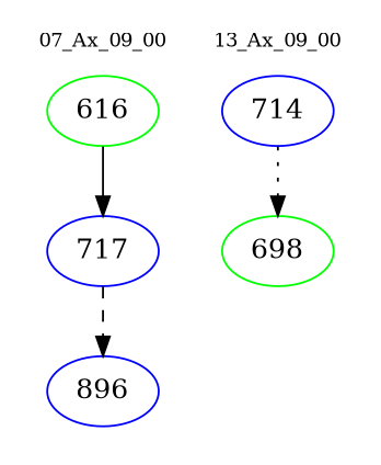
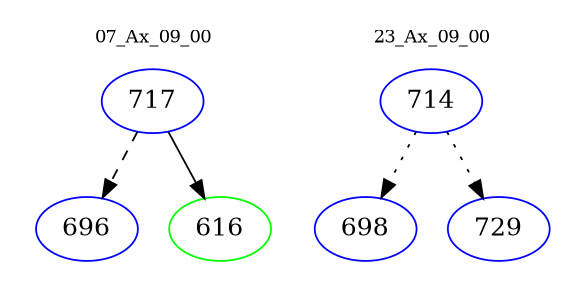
  digraph {
    node [color=blue]
    edge [color=black style=dotted]
    n1 [label=717]
-   n2 [label=896]
+   n2 [label=696]
    n3 [color=green label=616]
    n4 [label=714]
-   n5 [color=green label=698]
+   n5 [label=698]
+   n6 [label=729]
    subgraph cluster_1 {
      color=white
      fontsize=10
      label="07_Ax_09_00"
      n1
      n2
      n3
    }
    subgraph cluster_2 {
      color=white
      fontsize=10
-     label="13_Ax_09_00"
+     label="23_Ax_09_00"
      n4
      n5
+     n6
    }
    n1 -> n2 [style=dashed]
-   n3 -> n1 [style=solid]
+   n1 -> n3 [style=solid]
    n4 -> n5
+   n4 -> n6
  }
